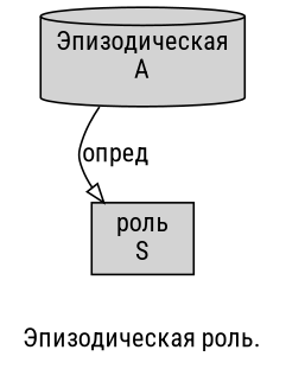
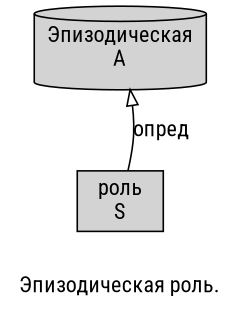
  digraph {
    label="Эпизодическая роль."
    fontname="Roboto Condensed"
    node [fillcolor=lightgray penwidth=1 style=filled fontname="Roboto Condensed"]
    n1 [label="Эпизодическая\nA" shape=cylinder]
    n2 [label="роль\nS" shape=box]
-   n1 -> n2 [label="опред" arrowhead=onormal fontname="Roboto Condensed"]
+   n2 -> n1 [label="опред" arrowhead=onormal fontname="Roboto Condensed"]
  }
